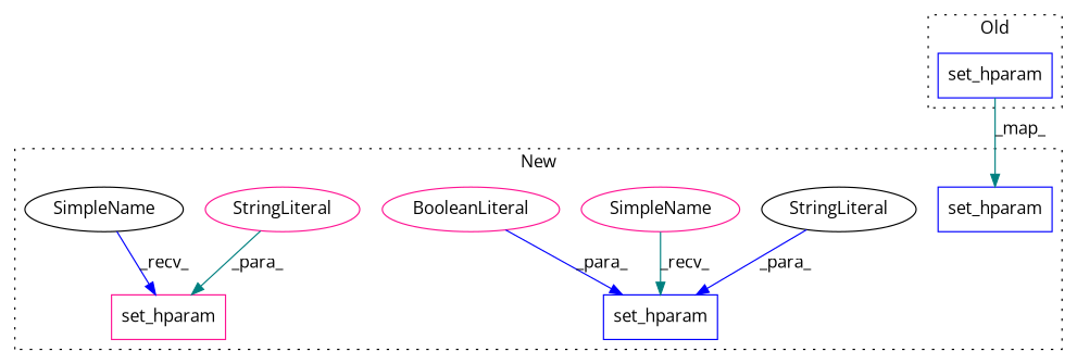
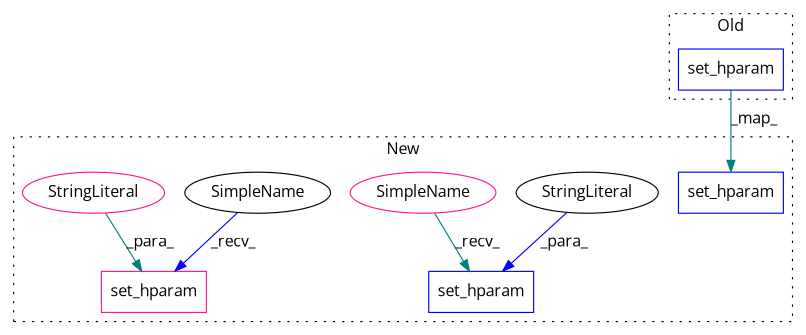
  digraph {
    fontname="Open Sans"
    node [a=32 l="11,1" shape=ellipse color=deeppink fontname="Open Sans"]
    edge [color=blue fontname="Open Sans"]
    n1 [label=set_hparam s="3423,3462" shape=box color=blue]
    n2 [label=set_hparam s="3899,3938" shape=box color=blue]
-   n3 [a=9 l=4 label=BooleanLiteral s=3934]
    n4 [label=set_hparam s="3835,3874" shape=box]
    n5 [a=45 l=23 label=StringLiteral s=3910 color=black]
    n6 [a=45 l=23 label=StringLiteral s=3846]
    n7 [a=42 l=15 label=SimpleName s=3883]
    n8 [a=42 l=15 label=SimpleName s=3819 color=black]
    n9 [label=set_hparam s="3009,3049" shape=box color=blue]
    subgraph cluster_1 {
      label=New
      style=dotted
      n1
      n2
-     n3
      n4
      n5
      n6
      n7
      n8
    }
    subgraph cluster_2 {
      label=Old
      style=dotted
      n9
    }
-   n3 -> n2 [label=_para_]
    n5 -> n2 [label=_para_]
    n6 -> n4 [label=_para_ color=teal]
    n7 -> n2 [label=_recv_ color=teal]
    n8 -> n4 [label=_recv_]
    n9 -> n1 [label=_map_ color=teal]
  }
